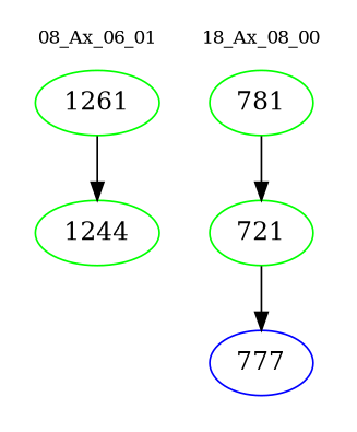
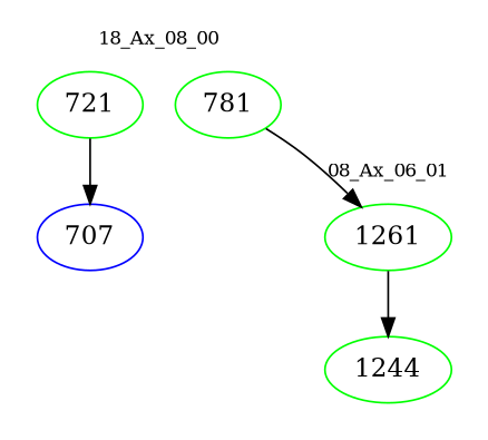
  digraph {
    node [color=green]
    edge [color=black]
    n1 [label=1261]
    n2 [label=1244]
    n3 [label=781]
    n4 [label=721]
-   n5 [color=blue label=777]
+   n5 [color=blue label=707]
    subgraph cluster_1 {
      color=white
      fontsize=10
      label="08_Ax_06_01"
      n1
      n2
    }
    subgraph cluster_2 {
      color=white
      fontsize=10
      label="18_Ax_08_00"
      n3
      n4
      n5
    }
    n1 -> n2
-   n3 -> n4
+   n3 -> n1
    n4 -> n5
  }
